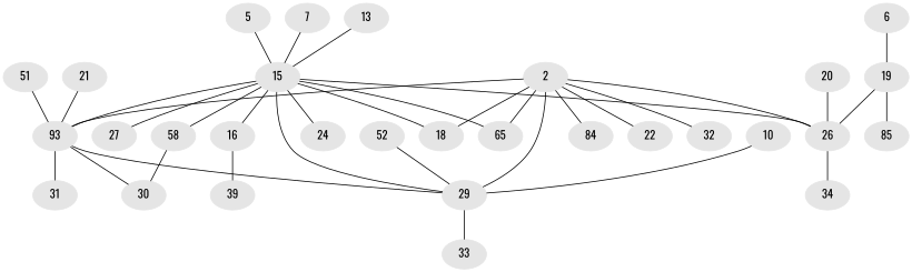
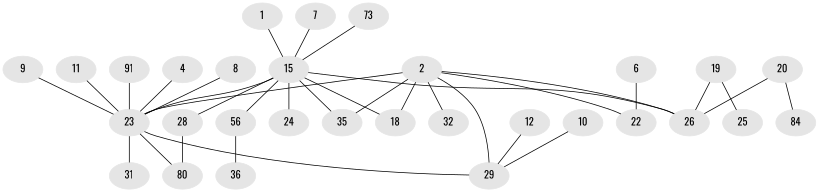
  graph {
    fontname=Oswald
    node [color=gray90 fontname=Oswald style=filled]
    edge [fontname=Oswald weight=1.0]
-   1 [label=5]
+   1
    15
-   23 [label=93]
+   23
    26
    29
-   35 [label=65]
-   16
+   35
+   16 [label=56]
    18
    24
-   27
-   28 [label=58]
+   28
    n12 [label=84]
    2
    22
    32
    19
-   25 [label=85]
-   30
+   25
+   30 [label=80]
    31
-   34
-   33
+   4
    6
    7
+   8
+   9
    10
-   11 [label=51]
-   12 [label=52]
-   13
-   36 [label=39]
+   11
+   12
+   13 [label=73]
+   36
    20
-   21
+   21 [label=91]
    1 -- 15 [weight=2.0]
    15 -- 23
    15 -- 26
-   15 -- 29
    15 -- 35
    15 -- 16
    15 -- 18
    15 -- 24
-   15 -- 27
    15 -- 28
    23 -- 29
    23 -- 30
    23 -- 31
-   26 -- 34
-   29 -- 33
    16 -- 36
    28 -- 30
    2 -- 23 [weight=2.0]
    2 -- 26
    2 -- 29 [weight=2.0]
    2 -- 35 [weight=2.0]
    2 -- 18
-   2 -- n12
+   20 -- n12
    2 -- 22
    2 -- 32
    19 -- 26
    19 -- 25
-   6 -- 19
+   4 -- 23
+   6 -- 22
    7 -- 15
+   8 -- 23
+   9 -- 23
    10 -- 29
    11 -- 23
    12 -- 29
    13 -- 15
    20 -- 26
    21 -- 23
  }
